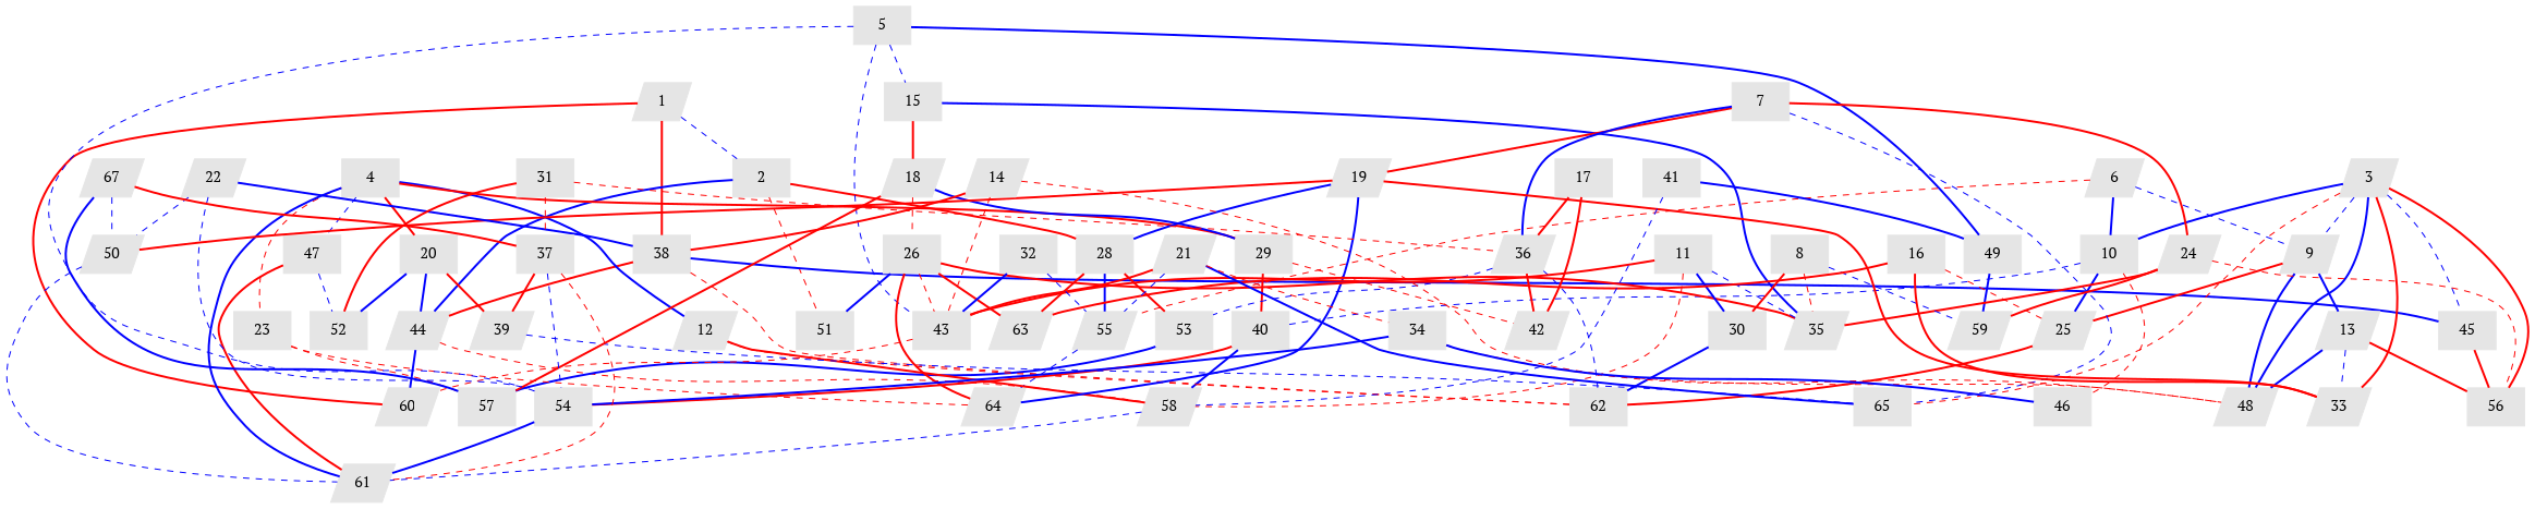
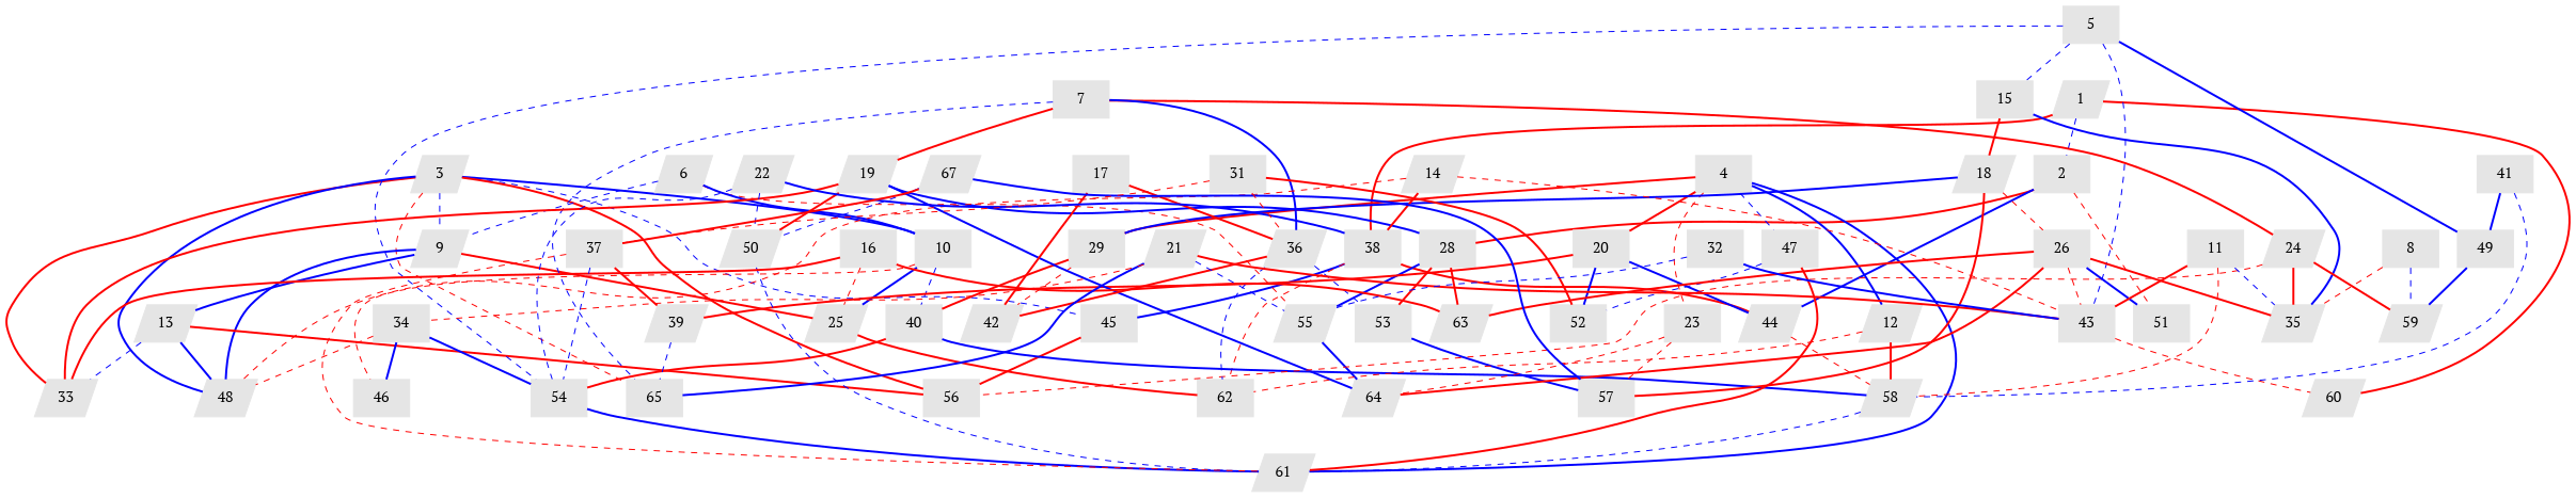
  graph {
    fontname="PT Serif"
    node [color=gray90 fontname="PT Serif" shape=box style=filled]
    edge [color=red fontname="PT Serif" style=bold]
    1 [shape=parallelogram]
    2
    38
    60 [shape=parallelogram]
    28
    44 [shape=parallelogram]
    51
    45
    62
    55 [shape=parallelogram]
    63 [shape=parallelogram]
    53
    58 [shape=parallelogram]
    3 [shape=parallelogram]
    9 [shape=parallelogram]
    10
    33 [shape=parallelogram]
    48 [shape=parallelogram]
    56
    65
    13 [shape=parallelogram]
    25 [shape=parallelogram]
    40
    46
    12 [shape=parallelogram]
    4
    20
    23
    29
    47
    61 [shape=parallelogram]
    39 [shape=parallelogram]
    52
    57
    64 [shape=parallelogram]
    42 [shape=parallelogram]
    5
    15
    43
    49
    54
    18 [shape=parallelogram]
    35 [shape=parallelogram]
    59 [shape=parallelogram]
    6 [shape=parallelogram]
    7
    19 [shape=parallelogram]
    24 [shape=parallelogram]
    36 [shape=parallelogram]
    50 [shape=parallelogram]
    8
-   30
    26
    11
    14 [shape=parallelogram]
    16
    17
    21 [shape=parallelogram]
    34
    22 [shape=parallelogram]
    n61 [label=67 shape=parallelogram]
    37
    31
    32
    41
    1 -- 2 [color=blue style=dashed]
    1 -- 38
    1 -- 60
    2 -- 28
    2 -- 44 [color=blue]
    2 -- 51 [style=dashed]
    38 -- 44
    38 -- 45 [color=blue]
    38 -- 62 [style=dashed]
    28 -- 55 [color=blue]
    28 -- 63
    28 -- 53
-   44 -- 60 [color=blue]
    44 -- 58 [style=dashed]
    45 -- 56
-   55 -- 64 [color=blue style=dashed]
+   55 -- 64 [color=blue]
    53 -- 57 [color=blue]
    58 -- 61 [color=blue style=dashed]
    3 -- 45 [color=blue style=dashed]
    3 -- 9 [color=blue style=dashed]
    3 -- 10 [color=blue]
    3 -- 33
    3 -- 48 [color=blue]
    3 -- 56
    3 -- 65 [style=dashed]
    9 -- 48 [color=blue]
    9 -- 13 [color=blue]
    9 -- 25
    10 -- 25 [color=blue]
    10 -- 40 [color=blue style=dashed]
    10 -- 46 [style=dashed]
    13 -- 33 [color=blue style=dashed]
    13 -- 48 [color=blue]
    13 -- 56
    25 -- 62
    40 -- 58 [color=blue]
    40 -- 54
    12 -- 62 [style=dashed]
    12 -- 58
    4 -- 12 [color=blue]
    4 -- 20
    4 -- 23 [style=dashed]
    4 -- 29
    4 -- 47 [color=blue style=dashed]
    4 -- 61 [color=blue]
    20 -- 44 [color=blue]
    20 -- 39
    20 -- 52 [color=blue]
    23 -- 57 [style=dashed]
    23 -- 64 [style=dashed]
    29 -- 40
    29 -- 42 [style=dashed]
    47 -- 61
    47 -- 52 [color=blue style=dashed]
    39 -- 65 [color=blue style=dashed]
    5 -- 15 [color=blue style=dashed]
    5 -- 43 [color=blue style=dashed]
    5 -- 49 [color=blue]
    5 -- 54 [color=blue style=dashed]
    15 -- 18
    15 -- 35 [color=blue]
    43 -- 60 [style=dashed]
    49 -- 59 [color=blue]
    54 -- 61 [color=blue]
    18 -- 29 [color=blue]
    18 -- 57
    18 -- 26 [style=dashed]
    6 -- 55 [style=dashed]
    6 -- 9 [color=blue style=dashed]
    6 -- 10 [color=blue]
    7 -- 65 [color=blue style=dashed]
    7 -- 19
    7 -- 24
    7 -- 36 [color=blue]
    19 -- 28 [color=blue]
    19 -- 33
    19 -- 64 [color=blue]
    19 -- 50
    24 -- 56 [style=dashed]
    24 -- 35
    24 -- 59
    36 -- 62 [color=blue style=dashed]
    36 -- 53 [color=blue style=dashed]
    36 -- 42
    50 -- 61 [color=blue style=dashed]
    8 -- 35 [style=dashed]
    8 -- 59 [color=blue style=dashed]
-   8 -- 30
-   30 -- 62 [color=blue]
    26 -- 51 [color=blue]
    26 -- 63
    26 -- 64
    26 -- 43 [style=dashed]
    26 -- 35
    11 -- 58 [style=dashed]
    11 -- 43
    11 -- 35 [color=blue style=dashed]
-   11 -- 30 [color=blue]
    14 -- 38
    14 -- 48 [style=dashed]
    14 -- 43 [style=dashed]
    16 -- 63
    16 -- 33
    16 -- 25 [style=dashed]
    17 -- 42
    17 -- 36
    21 -- 55 [color=blue style=dashed]
    21 -- 65 [color=blue]
    21 -- 43
    21 -- 34 [style=dashed]
    34 -- 48 [style=dashed]
    34 -- 46 [color=blue]
    34 -- 54 [color=blue]
    22 -- 38 [color=blue]
    22 -- 54 [color=blue style=dashed]
    22 -- 50 [color=blue style=dashed]
    n61 -- 57 [color=blue]
    n61 -- 50 [color=blue style=dashed]
    n61 -- 37
    37 -- 61 [style=dashed]
    37 -- 39
    37 -- 54 [color=blue style=dashed]
    31 -- 52
    31 -- 36 [style=dashed]
    31 -- 37 [style=dashed]
    32 -- 55 [color=blue style=dashed]
    32 -- 43 [color=blue]
    41 -- 58 [color=blue style=dashed]
    41 -- 49 [color=blue]
  }
